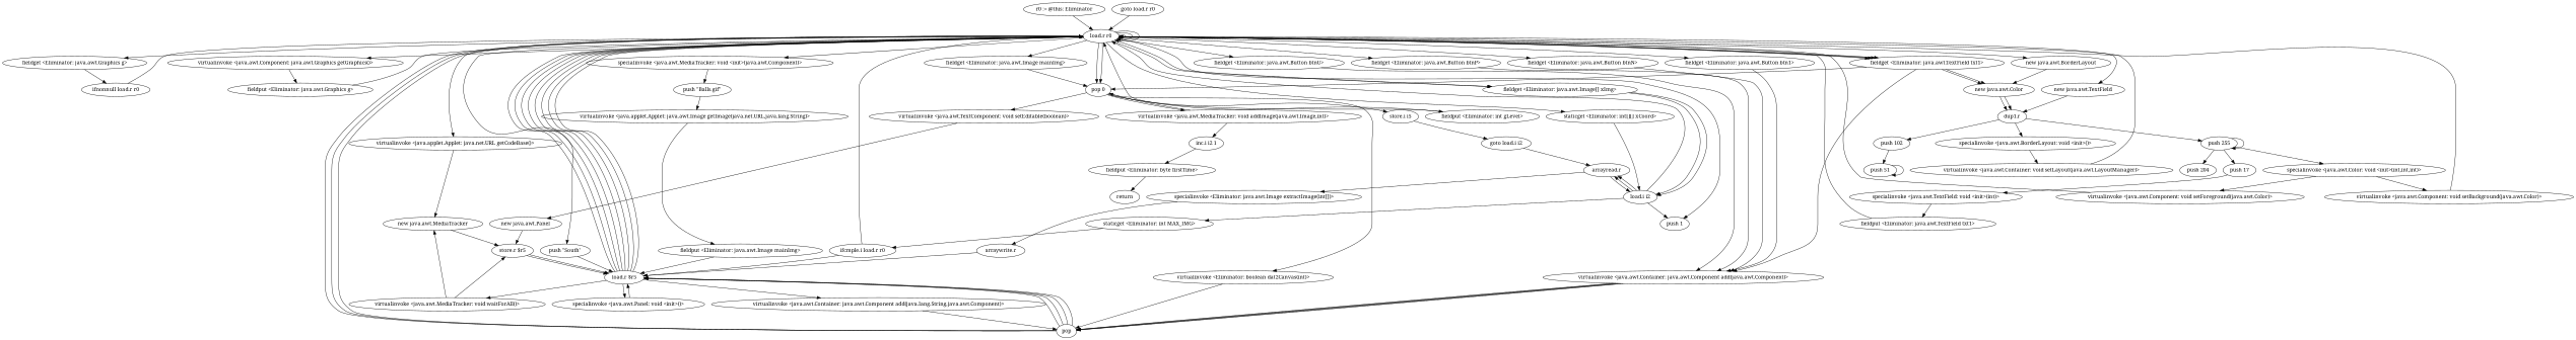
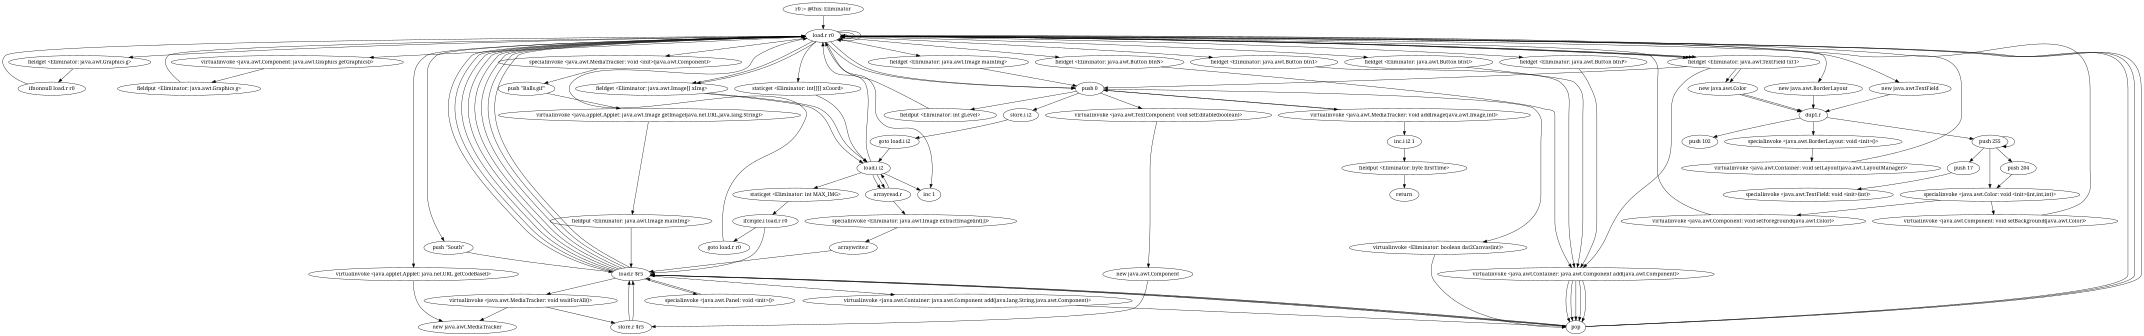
  digraph {
    fontname="Noto Serif"
    node [fontname="Noto Serif"]
    edge [fontname="Noto Serif"]
    "r0 := @this: Eliminator"
    "load.r r0"
    "fieldget <Eliminator: java.awt.Graphics g>"
    "virtualinvoke <java.awt.Component: java.awt.Graphics getGraphics()>"
    "virtualinvoke <java.applet.Applet: java.net.URL getCodeBase()>"
    "specialinvoke <java.awt.MediaTracker: void <init>(java.awt.Component)>"
    "fieldget <Eliminator: java.awt.Image mainImg>"
-   "push 0" [label="pop 0"]
+   "push 0"
    "new java.awt.BorderLayout"
    "new java.awt.TextField"
    "fieldget <Eliminator: java.awt.TextField txt1>"
    "fieldget <Eliminator: java.awt.Button btnP>"
    "fieldget <Eliminator: java.awt.Button btnN>"
    "fieldget <Eliminator: java.awt.Button btn1>"
    "fieldget <Eliminator: java.awt.Button btnU>"
    "push \"South\""
-   "push 1"
+   "push 1" [label="inc 1"]
    "fieldget <Eliminator: java.awt.Image[] xImg>"
    "staticget <Eliminator: int[][] xCoord>"
    "ifnonnull load.r r0"
    "fieldput <Eliminator: java.awt.Graphics g>"
    "new java.awt.MediaTracker"
    "push \"Balls.gif\""
    "virtualinvoke <java.awt.MediaTracker: void addImage(java.awt.Image,int)>"
-   "store.i i2" [label="store.i i5"]
+   "store.i i2"
    "virtualinvoke <java.awt.TextComponent: void setEditable(boolean)>"
    "fieldput <Eliminator: int gLevel>"
    "virtualinvoke <Eliminator: boolean dat2Canvas(int)>"
    "dup1.r"
    "new java.awt.Color"
    "virtualinvoke <java.awt.Container: java.awt.Component add(java.awt.Component)>"
    "load.r $r5"
    "load.i i2"
    "store.r $r5"
    "virtualinvoke <java.awt.MediaTracker: void waitForAll()>"
    "specialinvoke <java.awt.Panel: void <init>()>"
    "virtualinvoke <java.awt.Container: java.awt.Component add(java.lang.String,java.awt.Component)>"
    pop
    "virtualinvoke <java.applet.Applet: java.awt.Image getImage(java.net.URL,java.lang.String)>"
    "fieldput <Eliminator: java.awt.Image mainImg>"
    "inc.i i2 1"
    "goto load.i i2"
-   "new java.awt.Panel"
+   "new java.awt.Panel" [label="new java.awt.Component"]
    "fieldput <Eliminator: byte firstTime>"
    "staticget <Eliminator: int MAX_IMG>"
    "arrayread.r"
    "ifcmple.i load.r r0"
    "specialinvoke <Eliminator: java.awt.Image extractImage(int[])>"
    "goto load.r r0"
    "specialinvoke <java.awt.BorderLayout: void <init>()>"
    "push 255"
    "push 102"
    "virtualinvoke <java.awt.Container: void setLayout(java.awt.LayoutManager)>"
    "push 17"
    "specialinvoke <java.awt.TextField: void <init>(int)>"
    "push 204"
    "specialinvoke <java.awt.Color: void <init>(int,int,int)>"
-   "push 51"
-   "fieldput <Eliminator: java.awt.TextField txt1>"
    "virtualinvoke <java.awt.Component: void setForeground(java.awt.Color)>"
    "virtualinvoke <java.awt.Component: void setBackground(java.awt.Color)>"
    return
    "arraywrite.r"
    "r0 := @this: Eliminator" -> "load.r r0"
    "load.r r0" -> "load.r r0"
    "load.r r0" -> "load.r r0"
    "load.r r0" -> "load.r r0"
    "load.r r0" -> "fieldget <Eliminator: java.awt.Graphics g>"
    "load.r r0" -> "virtualinvoke <java.awt.Component: java.awt.Graphics getGraphics()>"
    "load.r r0" -> "virtualinvoke <java.applet.Applet: java.net.URL getCodeBase()>"
    "load.r r0" -> "specialinvoke <java.awt.MediaTracker: void <init>(java.awt.Component)>"
    "load.r r0" -> "fieldget <Eliminator: java.awt.Image mainImg>"
    "load.r r0" -> "push 0"
    "load.r r0" -> "push 0"
    "load.r r0" -> "new java.awt.BorderLayout"
    "load.r r0" -> "new java.awt.TextField"
    "load.r r0" -> "fieldget <Eliminator: java.awt.TextField txt1>"
    "load.r r0" -> "fieldget <Eliminator: java.awt.TextField txt1>"
    "load.r r0" -> "fieldget <Eliminator: java.awt.TextField txt1>"
    "load.r r0" -> "fieldget <Eliminator: java.awt.TextField txt1>"
    "load.r r0" -> "fieldget <Eliminator: java.awt.Button btnP>"
    "load.r r0" -> "fieldget <Eliminator: java.awt.Button btnN>"
    "load.r r0" -> "fieldget <Eliminator: java.awt.Button btn1>"
    "load.r r0" -> "fieldget <Eliminator: java.awt.Button btnU>"
    "load.r r0" -> "push \"South\""
    "load.r r0" -> "push 1"
    "load.r r0" -> "fieldget <Eliminator: java.awt.Image[] xImg>"
    "load.r r0" -> "fieldget <Eliminator: java.awt.Image[] xImg>"
    "load.r r0" -> "staticget <Eliminator: int[][] xCoord>"
    "fieldget <Eliminator: java.awt.Graphics g>" -> "ifnonnull load.r r0"
    "virtualinvoke <java.awt.Component: java.awt.Graphics getGraphics()>" -> "fieldput <Eliminator: java.awt.Graphics g>"
    "virtualinvoke <java.applet.Applet: java.net.URL getCodeBase()>" -> "new java.awt.MediaTracker"
    "specialinvoke <java.awt.MediaTracker: void <init>(java.awt.Component)>" -> "push \"Balls.gif\""
    "fieldget <Eliminator: java.awt.Image mainImg>" -> "push 0"
    "push 0" -> "virtualinvoke <java.awt.MediaTracker: void addImage(java.awt.Image,int)>"
    "push 0" -> "store.i i2"
    "push 0" -> "virtualinvoke <java.awt.TextComponent: void setEditable(boolean)>"
    "push 0" -> "fieldput <Eliminator: int gLevel>"
    "push 0" -> "virtualinvoke <Eliminator: boolean dat2Canvas(int)>"
-   "new java.awt.BorderLayout" -> "new java.awt.Color"
+   "new java.awt.BorderLayout" -> "dup1.r"
    "new java.awt.TextField" -> "dup1.r"
    "fieldget <Eliminator: java.awt.TextField txt1>" -> "push 0"
    "fieldget <Eliminator: java.awt.TextField txt1>" -> "new java.awt.Color"
    "fieldget <Eliminator: java.awt.TextField txt1>" -> "new java.awt.Color"
    "fieldget <Eliminator: java.awt.TextField txt1>" -> "virtualinvoke <java.awt.Container: java.awt.Component add(java.awt.Component)>"
    "fieldget <Eliminator: java.awt.Button btnP>" -> "virtualinvoke <java.awt.Container: java.awt.Component add(java.awt.Component)>"
    "fieldget <Eliminator: java.awt.Button btnN>" -> "virtualinvoke <java.awt.Container: java.awt.Component add(java.awt.Component)>"
    "fieldget <Eliminator: java.awt.Button btn1>" -> "virtualinvoke <java.awt.Container: java.awt.Component add(java.awt.Component)>"
    "fieldget <Eliminator: java.awt.Button btnU>" -> "virtualinvoke <java.awt.Container: java.awt.Component add(java.awt.Component)>"
    "push \"South\"" -> "load.r $r5"
    "fieldget <Eliminator: java.awt.Image[] xImg>" -> "load.i i2"
    "fieldget <Eliminator: java.awt.Image[] xImg>" -> "load.i i2"
    "staticget <Eliminator: int[][] xCoord>" -> "load.i i2"
    "ifnonnull load.r r0" -> "load.r r0"
    "fieldput <Eliminator: java.awt.Graphics g>" -> "load.r r0"
-   "new java.awt.MediaTracker" -> "store.r $r5"
    "push \"Balls.gif\"" -> "virtualinvoke <java.applet.Applet: java.awt.Image getImage(java.net.URL,java.lang.String)>"
    "virtualinvoke <java.awt.MediaTracker: void addImage(java.awt.Image,int)>" -> "push 0"
    "virtualinvoke <java.awt.MediaTracker: void addImage(java.awt.Image,int)>" -> "inc.i i2 1"
    "store.i i2" -> "goto load.i i2"
    "virtualinvoke <java.awt.TextComponent: void setEditable(boolean)>" -> "new java.awt.Panel"
    "fieldput <Eliminator: int gLevel>" -> "load.r r0"
    "virtualinvoke <Eliminator: boolean dat2Canvas(int)>" -> pop
    "dup1.r" -> "specialinvoke <java.awt.BorderLayout: void <init>()>"
    "dup1.r" -> "push 255"
    "dup1.r" -> "push 102"
    "new java.awt.Color" -> "dup1.r"
    "new java.awt.Color" -> "dup1.r"
    "virtualinvoke <java.awt.Container: java.awt.Component add(java.awt.Component)>" -> pop
    "virtualinvoke <java.awt.Container: java.awt.Component add(java.awt.Component)>" -> pop
    "virtualinvoke <java.awt.Container: java.awt.Component add(java.awt.Component)>" -> pop
    "virtualinvoke <java.awt.Container: java.awt.Component add(java.awt.Component)>" -> pop
    "virtualinvoke <java.awt.Container: java.awt.Component add(java.awt.Component)>" -> pop
    "load.r $r5" -> "load.r r0"
    "load.r $r5" -> "load.r r0"
    "load.r $r5" -> "load.r r0"
    "load.r $r5" -> "load.r r0"
    "load.r $r5" -> "load.r r0"
    "load.r $r5" -> "load.r r0"
    "load.r $r5" -> "load.r r0"
    "load.r $r5" -> "load.r r0"
    "load.r $r5" -> "virtualinvoke <java.awt.MediaTracker: void waitForAll()>"
    "load.r $r5" -> "specialinvoke <java.awt.Panel: void <init>()>"
    "load.r $r5" -> "virtualinvoke <java.awt.Container: java.awt.Component add(java.lang.String,java.awt.Component)>"
    "load.i i2" -> "load.r r0"
    "load.i i2" -> "push 1"
    "load.i i2" -> "staticget <Eliminator: int MAX_IMG>"
    "load.i i2" -> "arrayread.r"
    "load.i i2" -> "arrayread.r"
    "store.r $r5" -> "load.r $r5"
    "store.r $r5" -> "load.r $r5"
    "virtualinvoke <java.awt.MediaTracker: void waitForAll()>" -> "new java.awt.MediaTracker"
    "virtualinvoke <java.awt.MediaTracker: void waitForAll()>" -> "store.r $r5"
    "specialinvoke <java.awt.Panel: void <init>()>" -> "load.r $r5"
    "virtualinvoke <java.awt.Container: java.awt.Component add(java.lang.String,java.awt.Component)>" -> pop
    pop -> "load.r r0"
    pop -> "load.r r0"
    pop -> "load.r r0"
    pop -> "load.r $r5"
    pop -> "load.r $r5"
    pop -> "load.r $r5"
    pop -> "load.r $r5"
    "virtualinvoke <java.applet.Applet: java.awt.Image getImage(java.net.URL,java.lang.String)>" -> "fieldput <Eliminator: java.awt.Image mainImg>"
    "fieldput <Eliminator: java.awt.Image mainImg>" -> "load.r $r5"
    "inc.i i2 1" -> "fieldput <Eliminator: byte firstTime>"
-   "goto load.i i2" -> "arrayread.r"
+   "goto load.i i2" -> "load.i i2"
    "new java.awt.Panel" -> "store.r $r5"
    "fieldput <Eliminator: byte firstTime>" -> return
    "staticget <Eliminator: int MAX_IMG>" -> "ifcmple.i load.r r0"
    "arrayread.r" -> "load.i i2"
    "arrayread.r" -> "specialinvoke <Eliminator: java.awt.Image extractImage(int[])>"
-   "ifcmple.i load.r r0" -> "load.r r0"
+   "ifcmple.i load.r r0" -> "goto load.r r0"
    "ifcmple.i load.r r0" -> "load.r $r5"
    "specialinvoke <Eliminator: java.awt.Image extractImage(int[])>" -> "arraywrite.r"
    "goto load.r r0" -> "load.r r0"
    "specialinvoke <java.awt.BorderLayout: void <init>()>" -> "virtualinvoke <java.awt.Container: void setLayout(java.awt.LayoutManager)>"
    "push 255" -> "push 255"
    "push 255" -> "push 17"
    "push 255" -> "push 204"
    "push 255" -> "specialinvoke <java.awt.Color: void <init>(int,int,int)>"
-   "push 102" -> "push 51"
    "virtualinvoke <java.awt.Container: void setLayout(java.awt.LayoutManager)>" -> "load.r r0"
    "push 17" -> "specialinvoke <java.awt.TextField: void <init>(int)>"
-   "specialinvoke <java.awt.TextField: void <init>(int)>" -> "fieldput <Eliminator: java.awt.TextField txt1>"
+   "push 204" -> "specialinvoke <java.awt.Color: void <init>(int,int,int)>"
    "specialinvoke <java.awt.Color: void <init>(int,int,int)>" -> "virtualinvoke <java.awt.Component: void setForeground(java.awt.Color)>"
    "specialinvoke <java.awt.Color: void <init>(int,int,int)>" -> "virtualinvoke <java.awt.Component: void setBackground(java.awt.Color)>"
-   "push 51" -> "push 51"
-   "fieldput <Eliminator: java.awt.TextField txt1>" -> "load.r r0"
    "virtualinvoke <java.awt.Component: void setForeground(java.awt.Color)>" -> "load.r r0"
    "virtualinvoke <java.awt.Component: void setBackground(java.awt.Color)>" -> "load.r r0"
    "arraywrite.r" -> "load.r $r5"
  }
